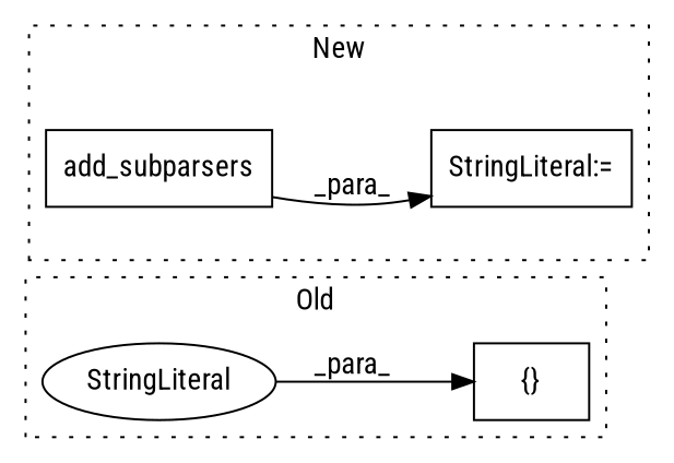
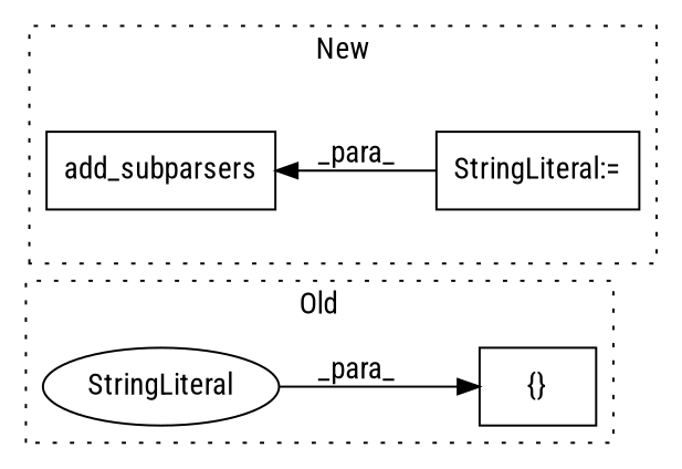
  digraph {
    fontname="Roboto Condensed"
    rankdir=LR
    node [fontname="Roboto Condensed" shape=box]
    edge [fontname="Roboto Condensed"]
    n1 [a=4 l="1,1" label="{}" s="8584,8689"]
    n2 [a=45 l=26 label=StringLiteral s=8601 shape=ellipse]
    n3 [a=32 l=16 label=add_subparsers s=7471]
    n4 [a=7 l=1 label="StringLiteral:=" s=7463]
    subgraph cluster_1 {
      label=Old
      style=dotted
      n1
      n2
    }
    subgraph cluster_2 {
      label=New
      style=dotted
      n3
      n4
    }
    n2 -> n1 [label=_para_]
-   n3 -> n4 [label=_para_]
+   n4 -> n3 [label=_para_]
  }
